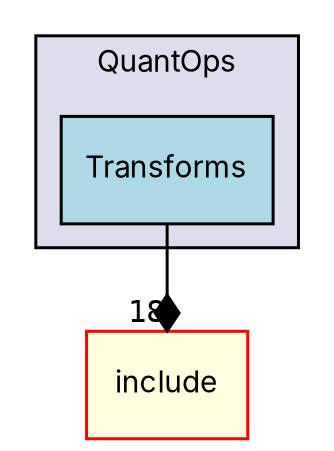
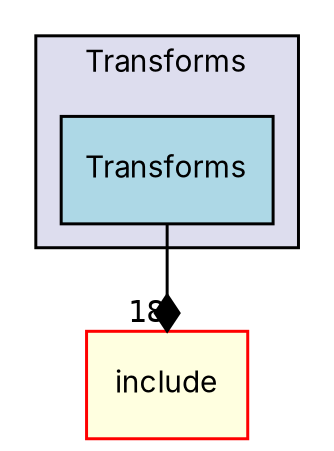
  digraph {
    compound=true
    fontname=Inter
    node [fontname=Inter fontsize=10 shape=box style=filled]
    n1 [fillcolor=lightblue label=Transforms pencolor=black]
    n2 [color=red label=include fillcolor=lightyellow]
    subgraph cluster_1 {
      bgcolor="#ddddee"
      fontsize=10
-     label=QuantOps
+     label=Transforms
      pencolor=black
      n1
    }
    n1 -> n2 [headlabel=18 labeldistance=1.5 labelfontname=Helvetica labelfontsize=10 arrowhead=diamond fontname=Inter]
  }
